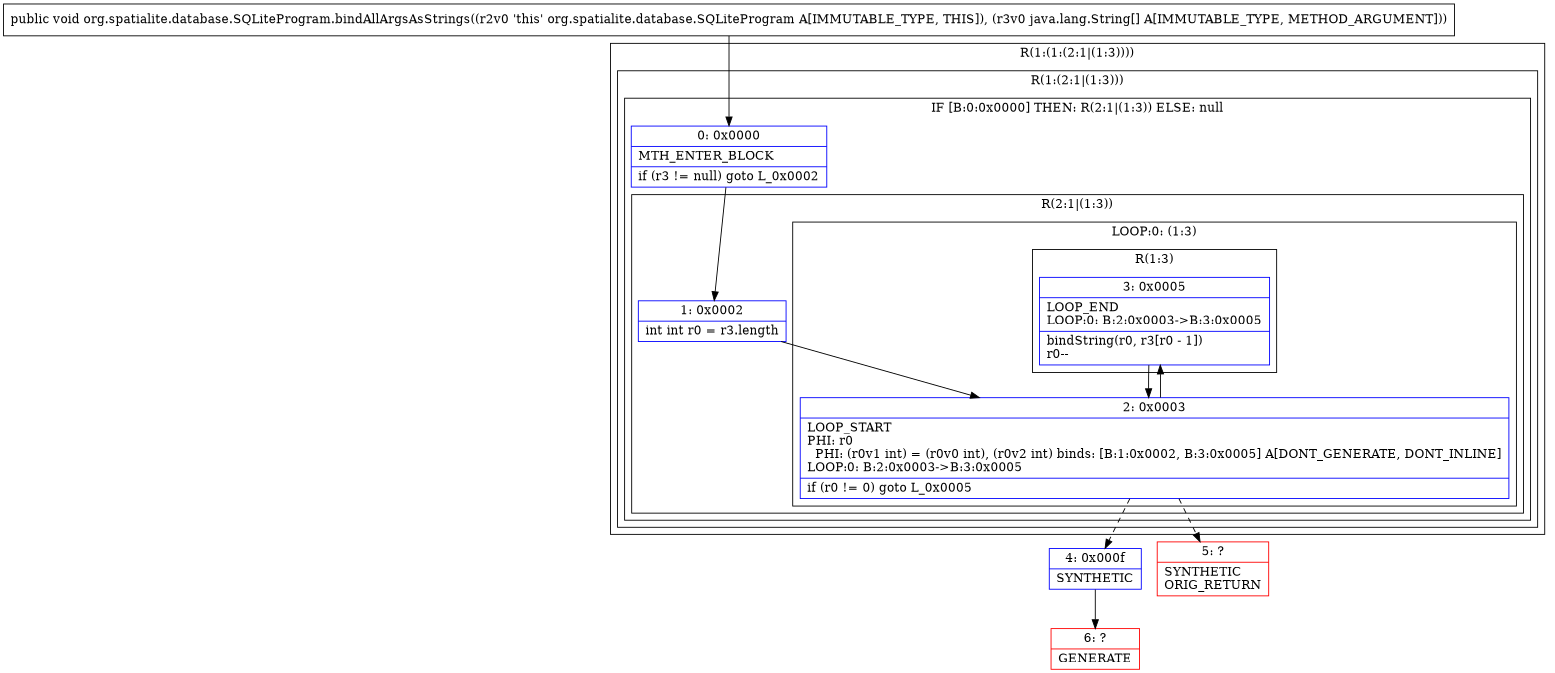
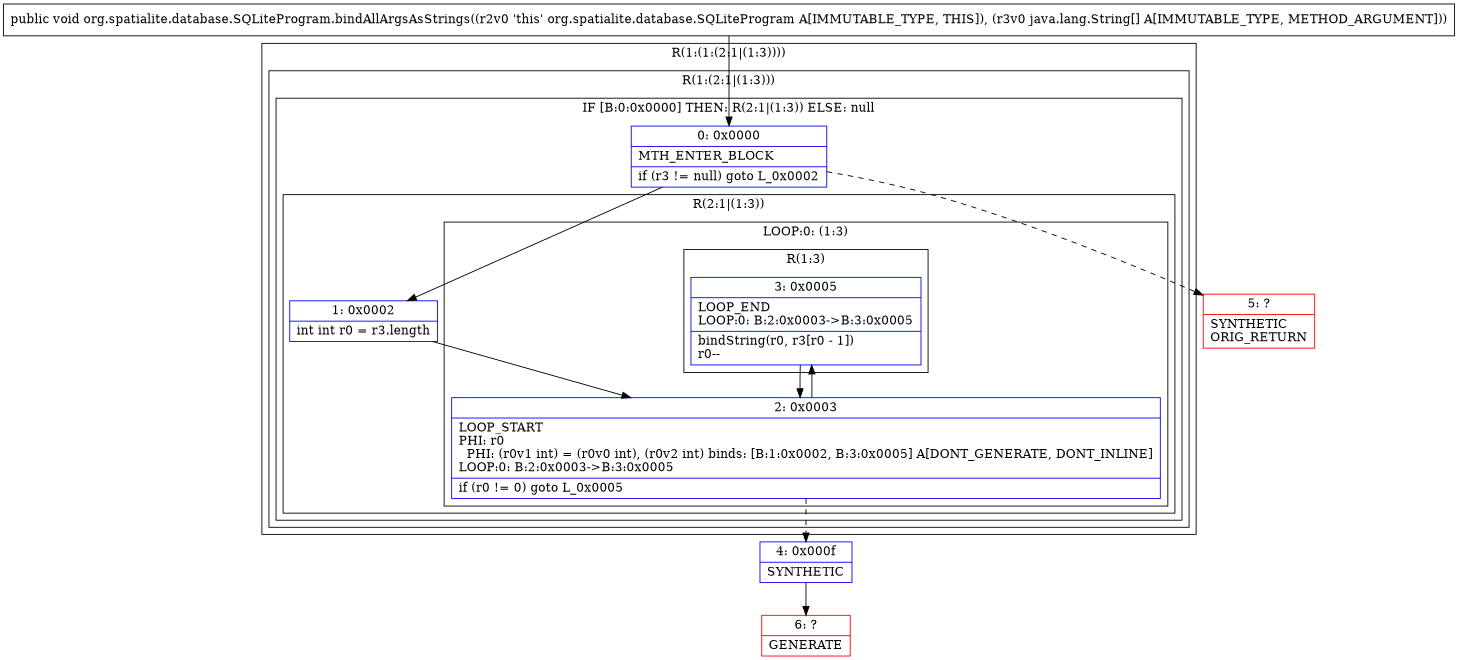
  digraph {
    node [color=blue shape=record]
    n1 [label="{3\:\ 0x0005|LOOP_END\lLOOP:0: B:2:0x0003\-\>B:3:0x0005\l|bindString(r0, r3[r0 \- 1])\lr0\-\-\l}"]
    n2 [label="{2\:\ 0x0003|LOOP_START\lPHI: r0 \l  PHI: (r0v1 int) = (r0v0 int), (r0v2 int) binds: [B:1:0x0002, B:3:0x0005] A[DONT_GENERATE, DONT_INLINE]\lLOOP:0: B:2:0x0003\-\>B:3:0x0005\l|if (r0 != 0) goto L_0x0005\l}"]
    n3 [label="{1\:\ 0x0002|int int r0 = r3.length\l}"]
    n4 [label="{0\:\ 0x0000|MTH_ENTER_BLOCK\l|if (r3 != null) goto L_0x0002\l}"]
    n5 [label="{4\:\ 0x000f|SYNTHETIC\l}"]
    n6 [color=red label="{5\:\ ?|SYNTHETIC\lORIG_RETURN\l}"]
    n7 [color=red label="{6\:\ ?|GENERATE\l}"]
    n8 [label="{public void org.spatialite.database.SQLiteProgram.bindAllArgsAsStrings((r2v0 'this' org.spatialite.database.SQLiteProgram A[IMMUTABLE_TYPE, THIS]), (r3v0 java.lang.String[] A[IMMUTABLE_TYPE, METHOD_ARGUMENT])) }" color=""]
    subgraph cluster_1 {
      label="R(1:(1:(2:1|(1:3))))"
      subgraph cluster_2 {
        label="R(1:(2:1|(1:3)))"
        subgraph cluster_3 {
          label="IF [B:0:0x0000] THEN: R(2:1|(1:3)) ELSE: null"
          n4
          subgraph cluster_4 {
            label="R(2:1|(1:3))"
            n3
            subgraph cluster_5 {
              label="LOOP:0: (1:3)"
              n2
              subgraph cluster_6 {
                label="R(1:3)"
                n1
              }
            }
          }
        }
      }
    }
    n1 -> n2
    n2 -> n1
    n2 -> n5 [style=dashed]
    n3 -> n2
    n4 -> n3
-   n2 -> n6 [style=dashed]
+   n4 -> n6 [style=dashed]
    n5 -> n7
    n8 -> n4
  }
